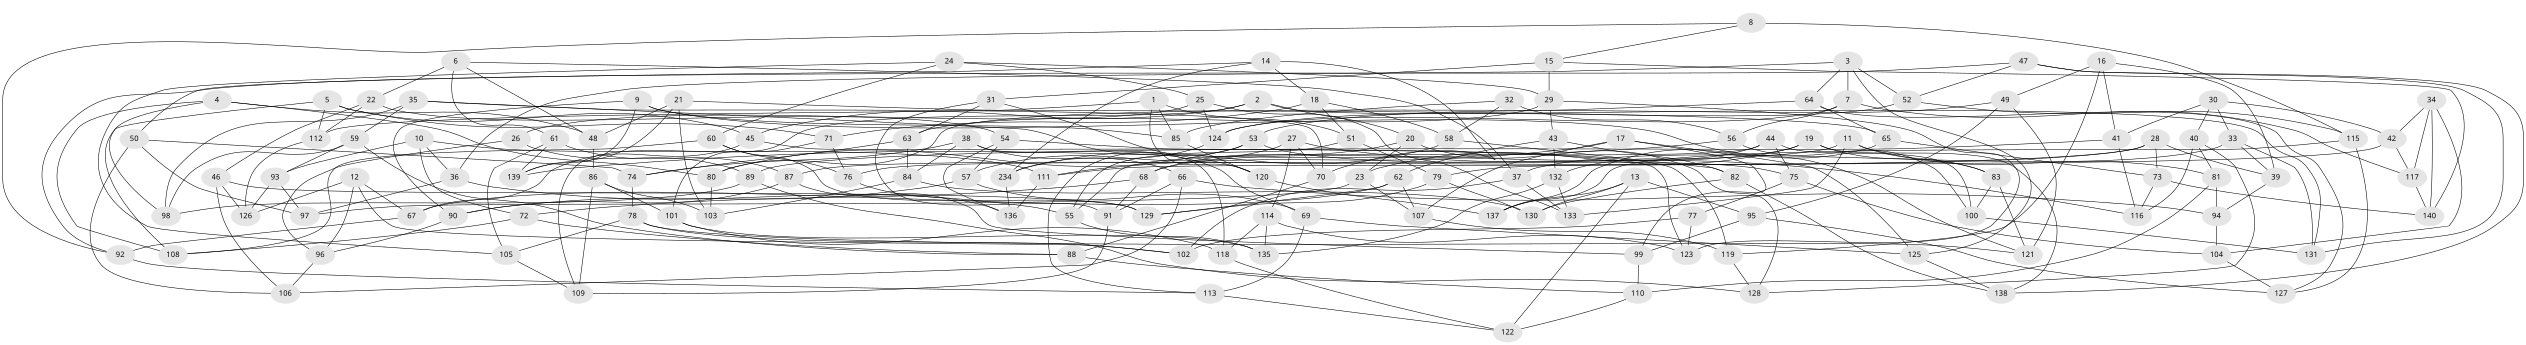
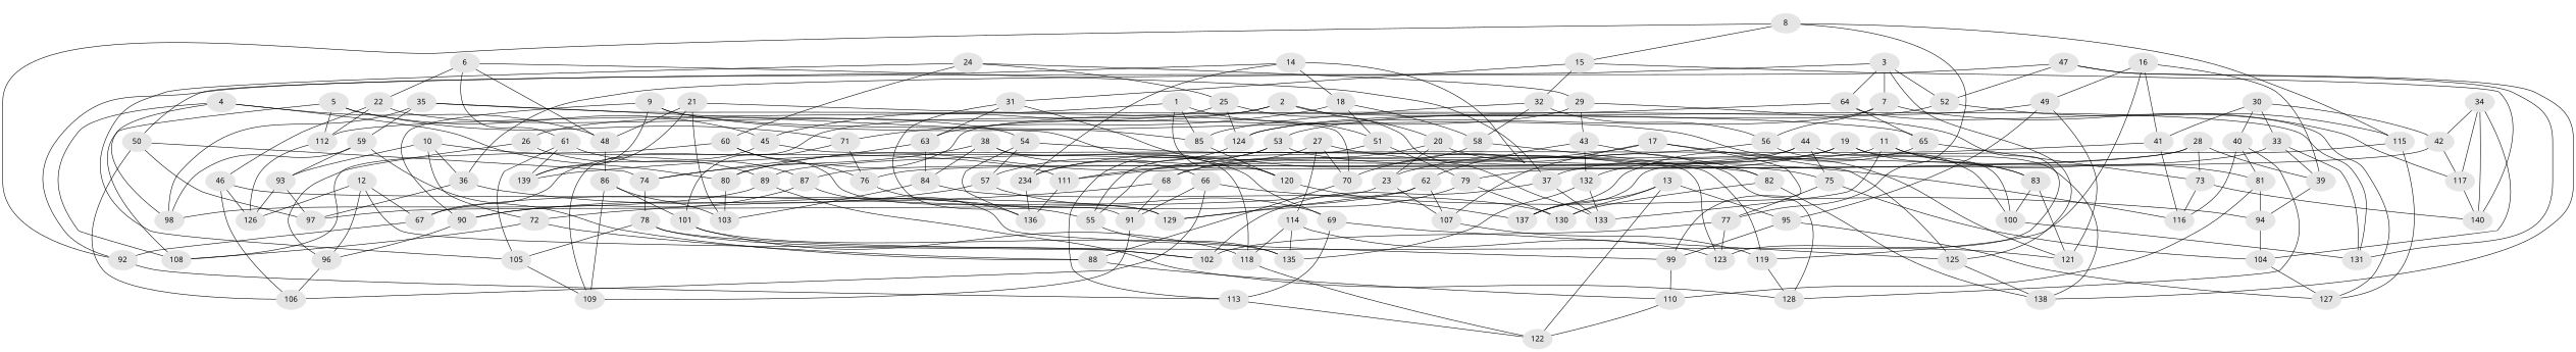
  graph {
    fontname="Noto Sans"
    node [color=gray90 fontname="Noto Sans" style=filled]
    edge [fontname="Noto Sans"]
    1
    51
    85
    112
    120
    55
    79
    126
    137
    2
    20
    45
    109
    131
    23
    68
    128
    67
    123
    3
    7
    36
    64
    125
    52
    56
    117
    124
    97
    80
    65
    127
    138
    4
    48
    98
    108
    86
    103
    5
    71
    76
    101
    6
    22
    37
    61
    46
    54
    133
    102
    139
    105
    87
    100
    140
    n57 [label=234]
    8
    15
    77
    92
    115
    31
    32
    113
    9
    90
    121
    96
    10
    72
    93
    111
    88
    136
    11
    81
    83
    94
    110
    12
    106
    13
    95
    122
    130
    99
    14
    18
    50
    70
    58
    74
    63
    91
    16
    39
    41
    49
    119
    89
    116
    53
    17
    107
    82
    19
    21
    73
    129
    57
    24
    25
    29
    60
    26
    43
    27
    114
    69
    118
    135
    28
    62
    132
    84
    30
    33
    40
    42
    34
    104
    35
    59
    38
    66
    78
    44
    75
    47
    1 -- 51
    1 -- 85
    1 -- 112
    1 -- 120
    51 -- 55
    51 -- 79
    85 -- 120
    112 -- 126
    120 -- 137
    55 -- 135
    79 -- 130
    79 -- 129
    2 -- 20
    2 -- 45
    2 -- 109
    2 -- 131
    20 -- 23
    20 -- 68
    20 -- 128
    45 -- 67
    45 -- 123
    23 -- 97
    23 -- 107
    68 -- 72
    68 -- 91
    67 -- 92
    3 -- 7
    3 -- 36
    3 -- 64
    3 -- 125
    3 -- 52
    7 -- 56
    7 -- 117
    7 -- 124
    36 -- 55
    36 -- 97
    64 -- 80
    64 -- 65
    64 -- 127
    125 -- 138
    52 -- 124
    52 -- 115
    56 -- 139
    56 -- 100
    117 -- 140
    124 -- n57
    80 -- 103
    65 -- 137
    65 -- 73
    4 -- 80
    4 -- 48
    4 -- 98
    4 -- 108
    48 -- 86
    86 -- 109
    86 -- 103
    86 -- 101
    5 -- 112
    5 -- 45
    5 -- 108
    5 -- 71
    71 -- 76
    71 -- 101
    76 -- 136
    101 -- 118
    101 -- 135
    6 -- 48
    6 -- 22
    6 -- 37
    6 -- 61
    22 -- 112
    22 -- 46
    22 -- 54
    37 -- 133
    37 -- 102
    61 -- 139
    61 -- 105
    61 -- 87
    46 -- 126
    46 -- 106
    46 -- 129
    54 -- 136
    54 -- 119
    54 -- 57
    105 -- 109
    87 -- 90
    87 -- 99
    100 -- 131
    n57 -- 136
    8 -- 15
+   8 -- 77
    8 -- 92
    8 -- 115
    15 -- 140
    15 -- 31
-   15 -- 29
+   15 -- 32
    77 -- 123
    77 -- 102
    92 -- 113
    115 -- 137
    115 -- 127
    31 -- 120
    31 -- 63
    31 -- 91
    32 -- 85
    32 -- 56
    32 -- 58
    113 -- 122
    9 -- 85
    9 -- 139
    9 -- 90
    9 -- 121
    90 -- 96
    96 -- 106
    10 -- 36
    10 -- 72
    10 -- 93
    10 -- 111
    72 -- 108
    72 -- 88
    93 -- 126
    93 -- 97
    111 -- 136
    88 -- 110
    11 -- 76
    11 -- 133
    11 -- 81
    11 -- 83
    81 -- 94
    81 -- 110
    83 -- 100
    83 -- 121
    94 -- 104
    110 -- 122
    12 -- 126
    12 -- 67
    12 -- 102
    12 -- 96
    13 -- 137
    13 -- 95
    13 -- 122
    13 -- 130
    95 -- 127
    95 -- 99
    99 -- 110
    14 -- n57
    14 -- 18
    14 -- 50
    14 -- 70
    18 -- 51
    18 -- 71
    18 -- 58
    50 -- 97
    50 -- 106
    50 -- 74
    70 -- 88
    58 -- n57
    58 -- 82
    74 -- 78
    63 -- 74
    63 -- 84
    91 -- 109
    16 -- 39
    16 -- 41
    16 -- 49
    16 -- 119
    39 -- 94
    41 -- 89
    41 -- 116
    49 -- 121
    49 -- 95
    49 -- 53
    119 -- 128
    89 -- 128
    89 -- 98
    53 -- 80
    53 -- 113
    53 -- 75
    17 -- 125
    17 -- 111
    17 -- 99
    17 -- 107
    107 -- 119
    82 -- 138
    82 -- 130
    19 -- 23
    19 -- 68
    19 -- 138
    19 -- 83
    21 -- 65
    21 -- 48
    21 -- 103
    21 -- 139
    73 -- 140
    73 -- 116
    57 -- 90
    57 -- 69
    24 -- 105
    24 -- 25
    24 -- 29
    24 -- 60
    25 -- 124
    25 -- 133
    25 -- 26
    29 -- 123
    29 -- 63
    29 -- 43
    60 -- 108
    60 -- 76
    60 -- 129
    26 -- 96
    26 -- 89
    43 -- 82
    43 -- 62
    43 -- 132
    27 -- 70
    27 -- 116
    27 -- 57
    27 -- 114
    114 -- 123
    114 -- 118
    114 -- 135
    69 -- 125
    69 -- 113
    118 -- 122
    28 -- 87
    28 -- 111
    28 -- 39
    28 -- 73
    62 -- 67
    62 -- 107
    62 -- 129
    132 -- 133
    132 -- 135
    84 -- 103
    84 -- 130
    30 -- 41
    30 -- 33
    30 -- 40
    30 -- 42
    33 -- 131
    33 -- 37
    33 -- 39
    40 -- 128
    40 -- 81
    40 -- 116
    42 -- 79
    42 -- 117
    34 -- 117
    34 -- 140
    34 -- 42
    34 -- 104
    104 -- 127
    35 -- 98
    35 -- 70
    35 -- 69
    35 -- 59
    59 -- 98
    59 -- 93
    59 -- 88
    38 -- 74
    38 -- 118
    38 -- 84
    38 -- 66
    66 -- 94
    66 -- 106
    66 -- 91
    78 -- 102
    78 -- 105
    78 -- 121
    44 -- 55
    44 -- 100
    44 -- 132
    44 -- 75
    75 -- 77
    75 -- 104
    47 -- 131
    47 -- 52
    47 -- 138
    47 -- 92
  }
